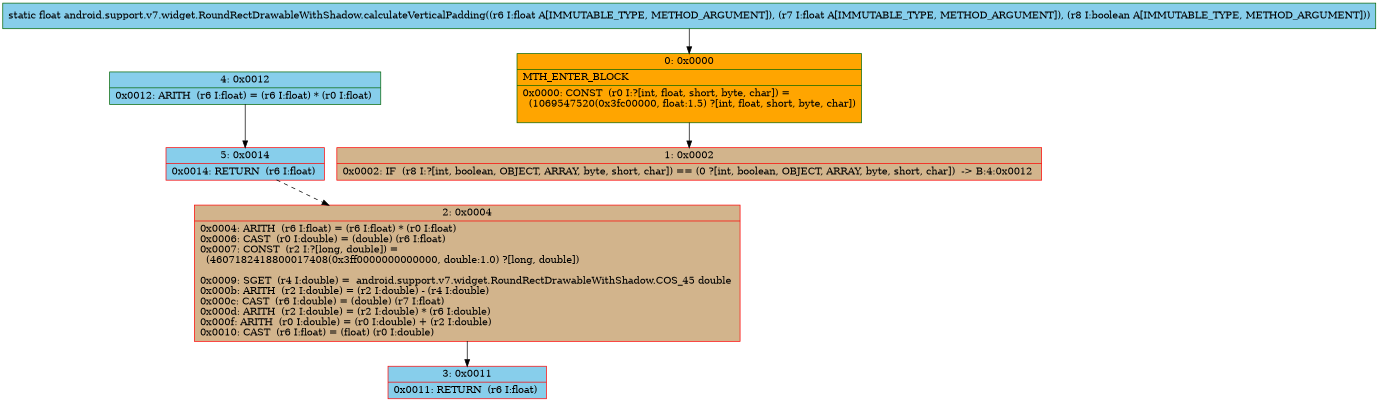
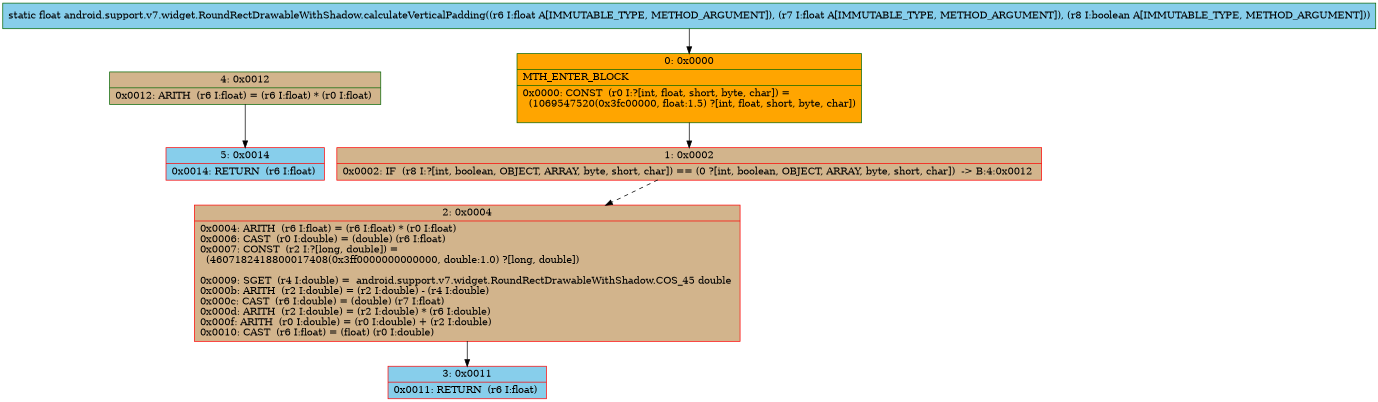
  digraph {
    node [color=red fillcolor=skyblue shape=record style=filled]
    n1 [color=darkgreen fillcolor=orange label="{0\:\ 0x0000|MTH_ENTER_BLOCK\l|0x0000: CONST  (r0 I:?[int, float, short, byte, char]) = \l  (1069547520(0x3fc00000, float:1.5) ?[int, float, short, byte, char])\l \l}"]
    n2 [fillcolor=tan label="{1\:\ 0x0002|0x0002: IF  (r8 I:?[int, boolean, OBJECT, ARRAY, byte, short, char]) == (0 ?[int, boolean, OBJECT, ARRAY, byte, short, char])  \-\> B:4:0x0012 \l}"]
    n3 [fillcolor=tan label="{2\:\ 0x0004|0x0004: ARITH  (r6 I:float) = (r6 I:float) * (r0 I:float) \l0x0006: CAST  (r0 I:double) = (double) (r6 I:float) \l0x0007: CONST  (r2 I:?[long, double]) = \l  (4607182418800017408(0x3ff0000000000000, double:1.0) ?[long, double])\l \l0x0009: SGET  (r4 I:double) =  android.support.v7.widget.RoundRectDrawableWithShadow.COS_45 double \l0x000b: ARITH  (r2 I:double) = (r2 I:double) \- (r4 I:double) \l0x000c: CAST  (r6 I:double) = (double) (r7 I:float) \l0x000d: ARITH  (r2 I:double) = (r2 I:double) * (r6 I:double) \l0x000f: ARITH  (r0 I:double) = (r0 I:double) + (r2 I:double) \l0x0010: CAST  (r6 I:float) = (float) (r0 I:double) \l}"]
    n4 [label="{3\:\ 0x0011|0x0011: RETURN  (r6 I:float) \l}"]
-   n5 [color=darkgreen label="{4\:\ 0x0012|0x0012: ARITH  (r6 I:float) = (r6 I:float) * (r0 I:float) \l}"]
+   n5 [color=darkgreen fillcolor=tan label="{4\:\ 0x0012|0x0012: ARITH  (r6 I:float) = (r6 I:float) * (r0 I:float) \l}"]
    n6 [label="{5\:\ 0x0014|0x0014: RETURN  (r6 I:float) \l}"]
    n7 [color=darkgreen label="{static float android.support.v7.widget.RoundRectDrawableWithShadow.calculateVerticalPadding((r6 I:float A[IMMUTABLE_TYPE, METHOD_ARGUMENT]), (r7 I:float A[IMMUTABLE_TYPE, METHOD_ARGUMENT]), (r8 I:boolean A[IMMUTABLE_TYPE, METHOD_ARGUMENT])) }"]
    n1 -> n2
-   n6 -> n3 [style=dashed]
+   n2 -> n3 [style=dashed]
    n3 -> n4
    n5 -> n6
    n7 -> n1
  }
